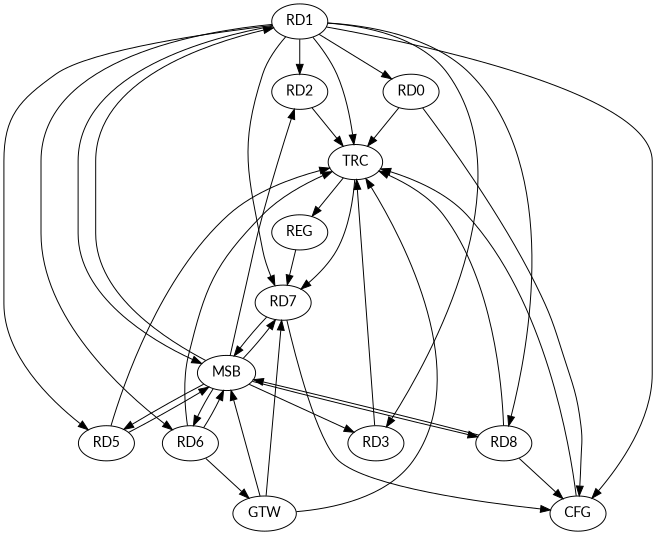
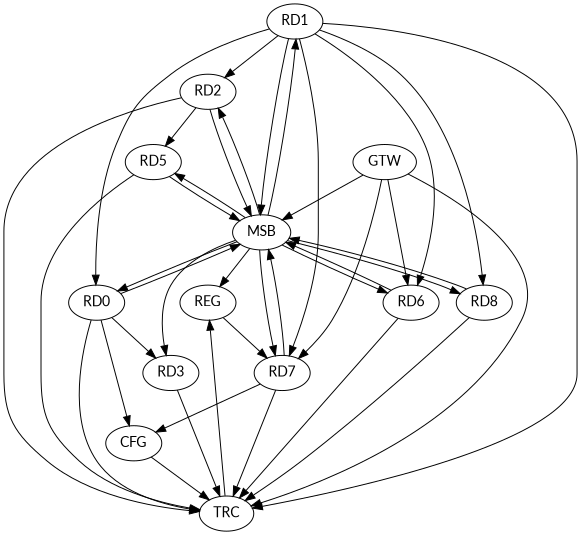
  strict digraph {
    fontname=Lato
    node [fontname=Lato]
    edge [fontname=Lato]
    n1 [label=RD1]
    n2 [label=RD2]
    n3 [label=RD3]
    n4 [label=RD0]
    n5 [label=RD5]
    n6 [label=RD6]
    n7 [label=RD7]
    n8 [label=RD8]
    n9 [label=MSB]
    n10 [label=CFG]
    n11 [label=TRC]
    n12 [label=REG]
    n13 [label=GTW]
    n1 -> n2
-   n1 -> n3
+   n4 -> n3
    n1 -> n4
-   n1 -> n5
+   n2 -> n5
    n1 -> n6
    n1 -> n7
    n1 -> n8
    n1 -> n9
-   n1 -> n10
    n1 -> n11
+   n2 -> n9
    n2 -> n11
    n3 -> n11
+   n4 -> n9
    n4 -> n10
    n4 -> n11
    n5 -> n9
    n5 -> n11
    n6 -> n9
    n6 -> n11
    n7 -> n9
    n7 -> n10
-   n11 -> n7
+   n7 -> n11
    n8 -> n9
-   n8 -> n10
    n8 -> n11
    n9 -> n1
    n9 -> n2
    n9 -> n3
+   n9 -> n4
    n9 -> n5
    n9 -> n6
    n9 -> n7
    n9 -> n8
+   n9 -> n12
    n10 -> n11
    n11 -> n12
    n12 -> n7
-   n6 -> n13
+   n13 -> n6
    n13 -> n7
    n13 -> n9
    n13 -> n11
  }
